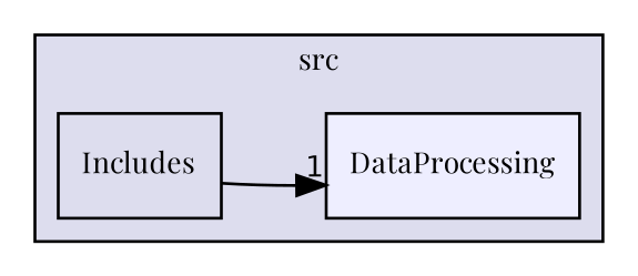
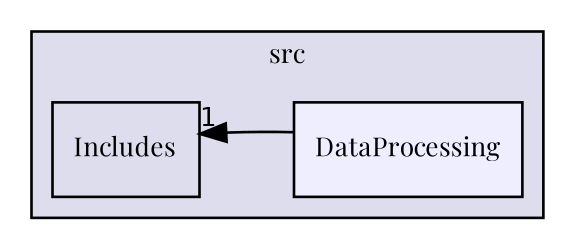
  digraph {
    compound=true
    rankdir=LR
    fontname="Playfair Display"
    node [fontname="Playfair Display" fontsize=10 shape=box]
    n1 [label=Includes]
    n2 [fillcolor="#eeeeff" label=DataProcessing pencolor=black style=filled]
    subgraph cluster_1 {
      bgcolor="#ddddee"
      fontsize=10
      label=src
      pencolor=black
      n1
      n2
    }
-   n1 -> n2 [headlabel=1 labeldistance=1.5 labelfontname=Helvetica labelfontsize=10 fontname="Playfair Display"]
+   n2 -> n1 [headlabel=1 labeldistance=1.5 labelfontname=Helvetica labelfontsize=10 fontname="Playfair Display"]
  }
